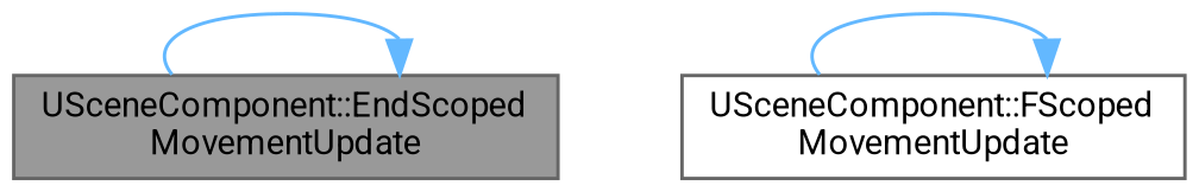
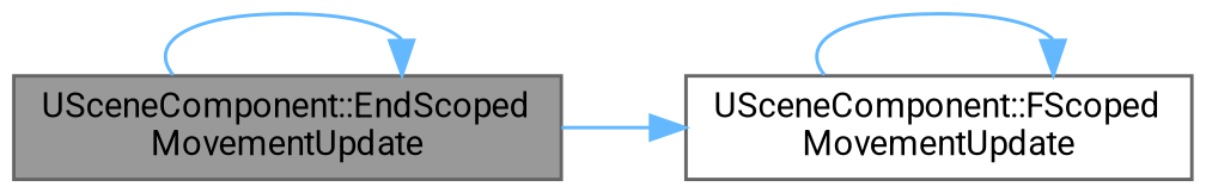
  digraph {
    rankdir=LR
    fontname=Roboto
    node [fontname=Roboto fontsize=10 shape=box style=filled]
    edge [color=steelblue1 fontname=Roboto fontsize=10 labelfontname=Helvetica labelfontsize=10 style=solid]
    n1 [color=gray40 fillcolor=grey60 fontcolor=black height=0.2 label="USceneComponent::EndScoped\lMovementUpdate" width=0.4]
    n2 [color=grey40 fillcolor=white height=0.2 label="USceneComponent::FScoped\lMovementUpdate" width=0.4]
    n1 -> n1
+   n1 -> n2
    n2 -> n2
  }
